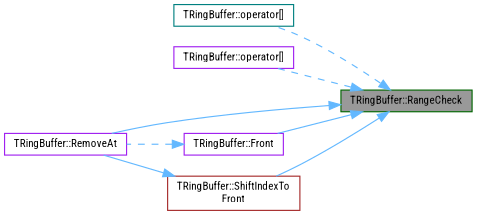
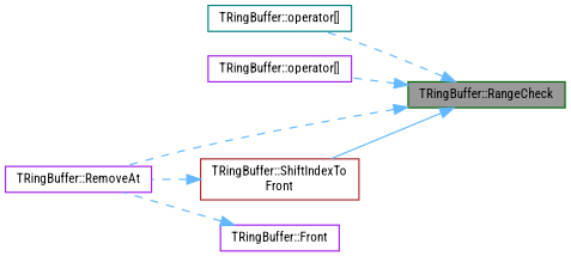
  digraph {
    fontname="Roboto Condensed"
    rankdir=RL
    node [color=purple fillcolor=white fontname="Roboto Condensed" fontsize=10 shape=box style=filled]
    edge [color=steelblue1 dir=back fontname="Roboto Condensed" fontsize=10 labelfontname=Helvetica labelfontsize=10 style=dashed]
    n1 [color=darkgreen fillcolor=grey60 fontcolor=black height=0.2 label="TRingBuffer::RangeCheck" width=0.4]
    n2 [color=teal height=0.2 label="TRingBuffer::operator[]" width=0.4]
    n3 [height=0.2 label="TRingBuffer::operator[]" width=0.4]
    n4 [height=0.2 label="TRingBuffer::RemoveAt" width=0.4]
    n5 [height=0.2 label="TRingBuffer::Front" width=0.4]
    n6 [color=brown height=0.2 label="TRingBuffer::ShiftIndexTo\lFront" width=0.4]
    n1 -> n2
    n1 -> n3
-   n1 -> n4 [style=solid]
-   n1 -> n5 [style=solid]
+   n1 -> n4
    n1 -> n6 [style=solid]
    n5 -> n4
-   n6 -> n4 [style=solid]
+   n6 -> n4
  }
